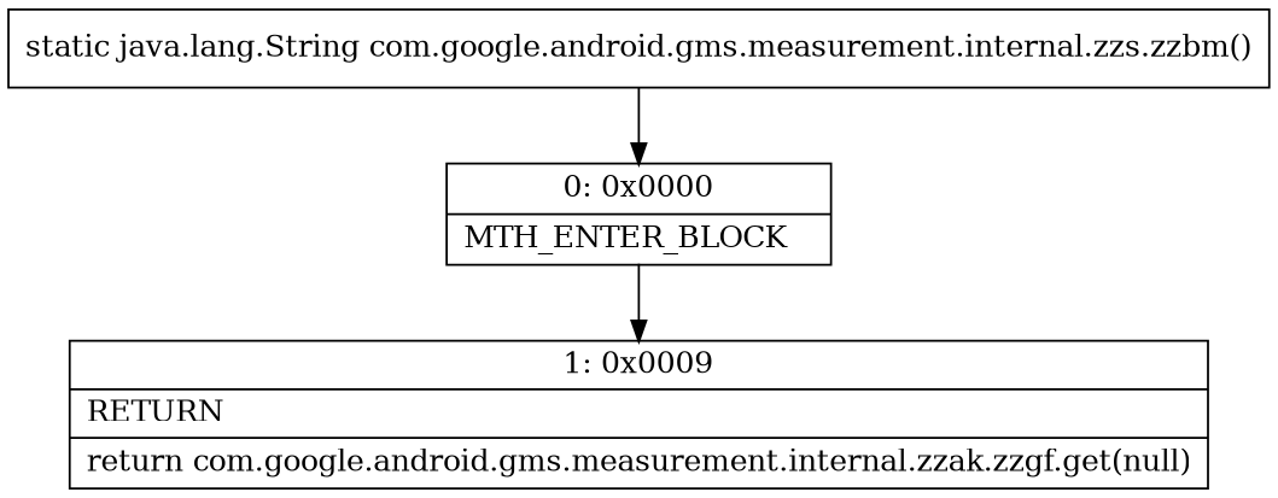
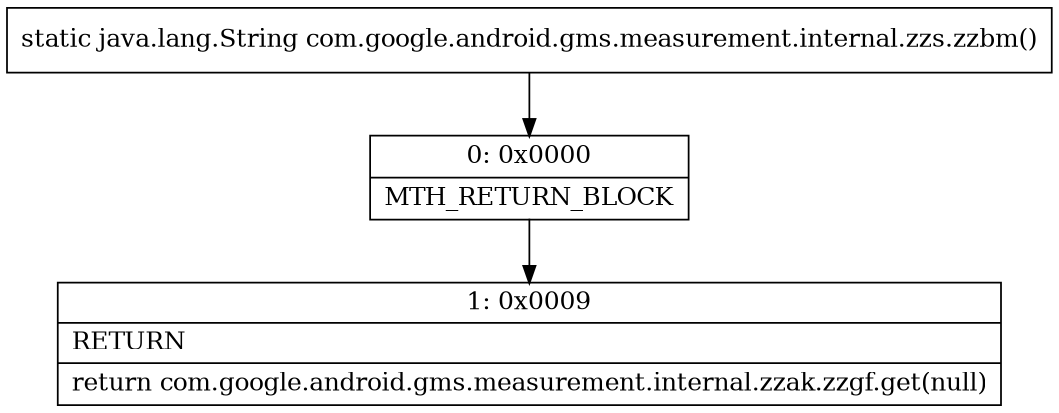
  digraph {
    node [shape=record]
-   n1 [label="{0\:\ 0x0000|MTH_ENTER_BLOCK\l}"]
+   n1 [label="{0\:\ 0x0000|MTH_RETURN_BLOCK\l}"]
    n2 [label="{1\:\ 0x0009|RETURN\l|return com.google.android.gms.measurement.internal.zzak.zzgf.get(null)\l}"]
    n3 [label="{static java.lang.String com.google.android.gms.measurement.internal.zzs.zzbm() }"]
    n1 -> n2
    n3 -> n1
  }
